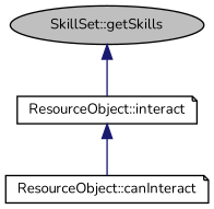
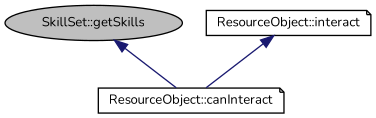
  digraph {
    fontname=Nunito
    rankdir=TB
    node [color=black fillcolor=white fontname=Nunito fontsize=10 shape=note style=filled]
    edge [color=midnightblue dir=back fontname=Nunito fontsize=10 labelfontname=Helvetica labelfontsize=10 style=solid]
    n1 [fillcolor=grey75 fontcolor=black height=0.2 label="SkillSet::getSkills" shape=ellipse width=0.4]
    n2 [height=0.2 label="ResourceObject::canInteract" width=0.4]
    n3 [height=0.2 label="ResourceObject::interact" width=0.4]
-   n1 -> n3
+   n1 -> n2
    n3 -> n2
  }
